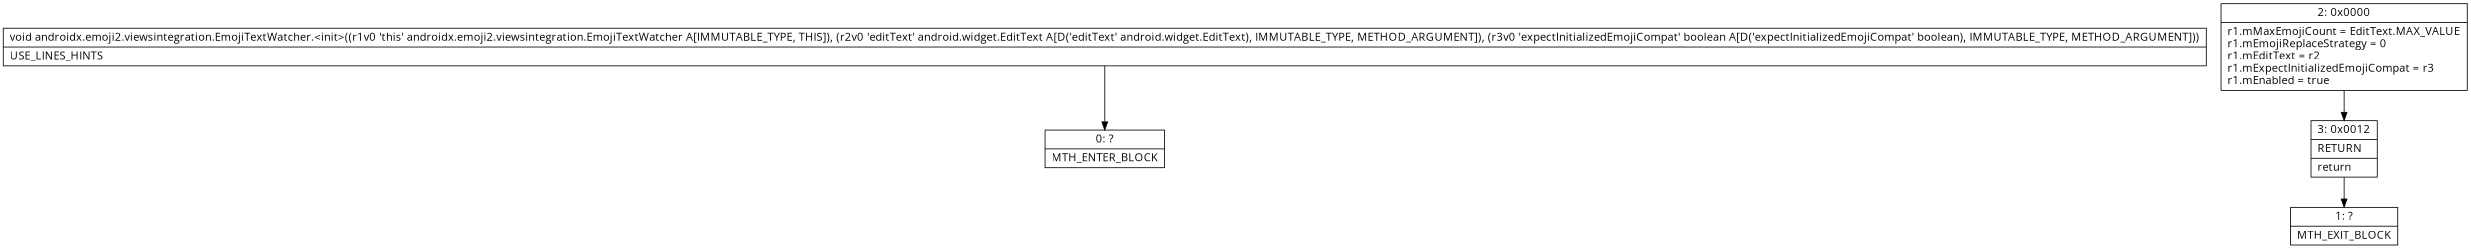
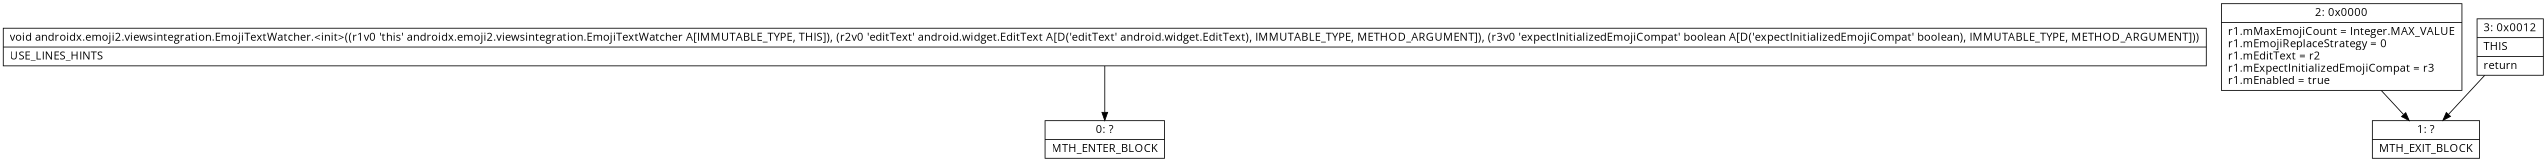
  digraph {
    fontname="Open Sans"
    node [fontname="Open Sans" shape=record]
    edge [fontname="Open Sans"]
    n1 [label="{0\:\ ?|MTH_ENTER_BLOCK\l}"]
-   n2 [label="{2\:\ 0x0000|r1.mMaxEmojiCount = EditText.MAX_VALUE\lr1.mEmojiReplaceStrategy = 0\lr1.mEditText = r2\lr1.mExpectInitializedEmojiCompat = r3\lr1.mEnabled = true\l}"]
-   n3 [label="{3\:\ 0x0012|RETURN\l|return\l}"]
+   n2 [label="{2\:\ 0x0000|r1.mMaxEmojiCount = Integer.MAX_VALUE\lr1.mEmojiReplaceStrategy = 0\lr1.mEditText = r2\lr1.mExpectInitializedEmojiCompat = r3\lr1.mEnabled = true\l}"]
+   n3 [label="{3\:\ 0x0012|THIS\l|return\l}"]
    n4 [label="{1\:\ ?|MTH_EXIT_BLOCK\l}"]
    n5 [label="{void androidx.emoji2.viewsintegration.EmojiTextWatcher.\<init\>((r1v0 'this' androidx.emoji2.viewsintegration.EmojiTextWatcher A[IMMUTABLE_TYPE, THIS]), (r2v0 'editText' android.widget.EditText A[D('editText' android.widget.EditText), IMMUTABLE_TYPE, METHOD_ARGUMENT]), (r3v0 'expectInitializedEmojiCompat' boolean A[D('expectInitializedEmojiCompat' boolean), IMMUTABLE_TYPE, METHOD_ARGUMENT]))  | USE_LINES_HINTS\l}"]
-   n2 -> n3
+   n2 -> n4
    n3 -> n4
    n5 -> n1
  }
